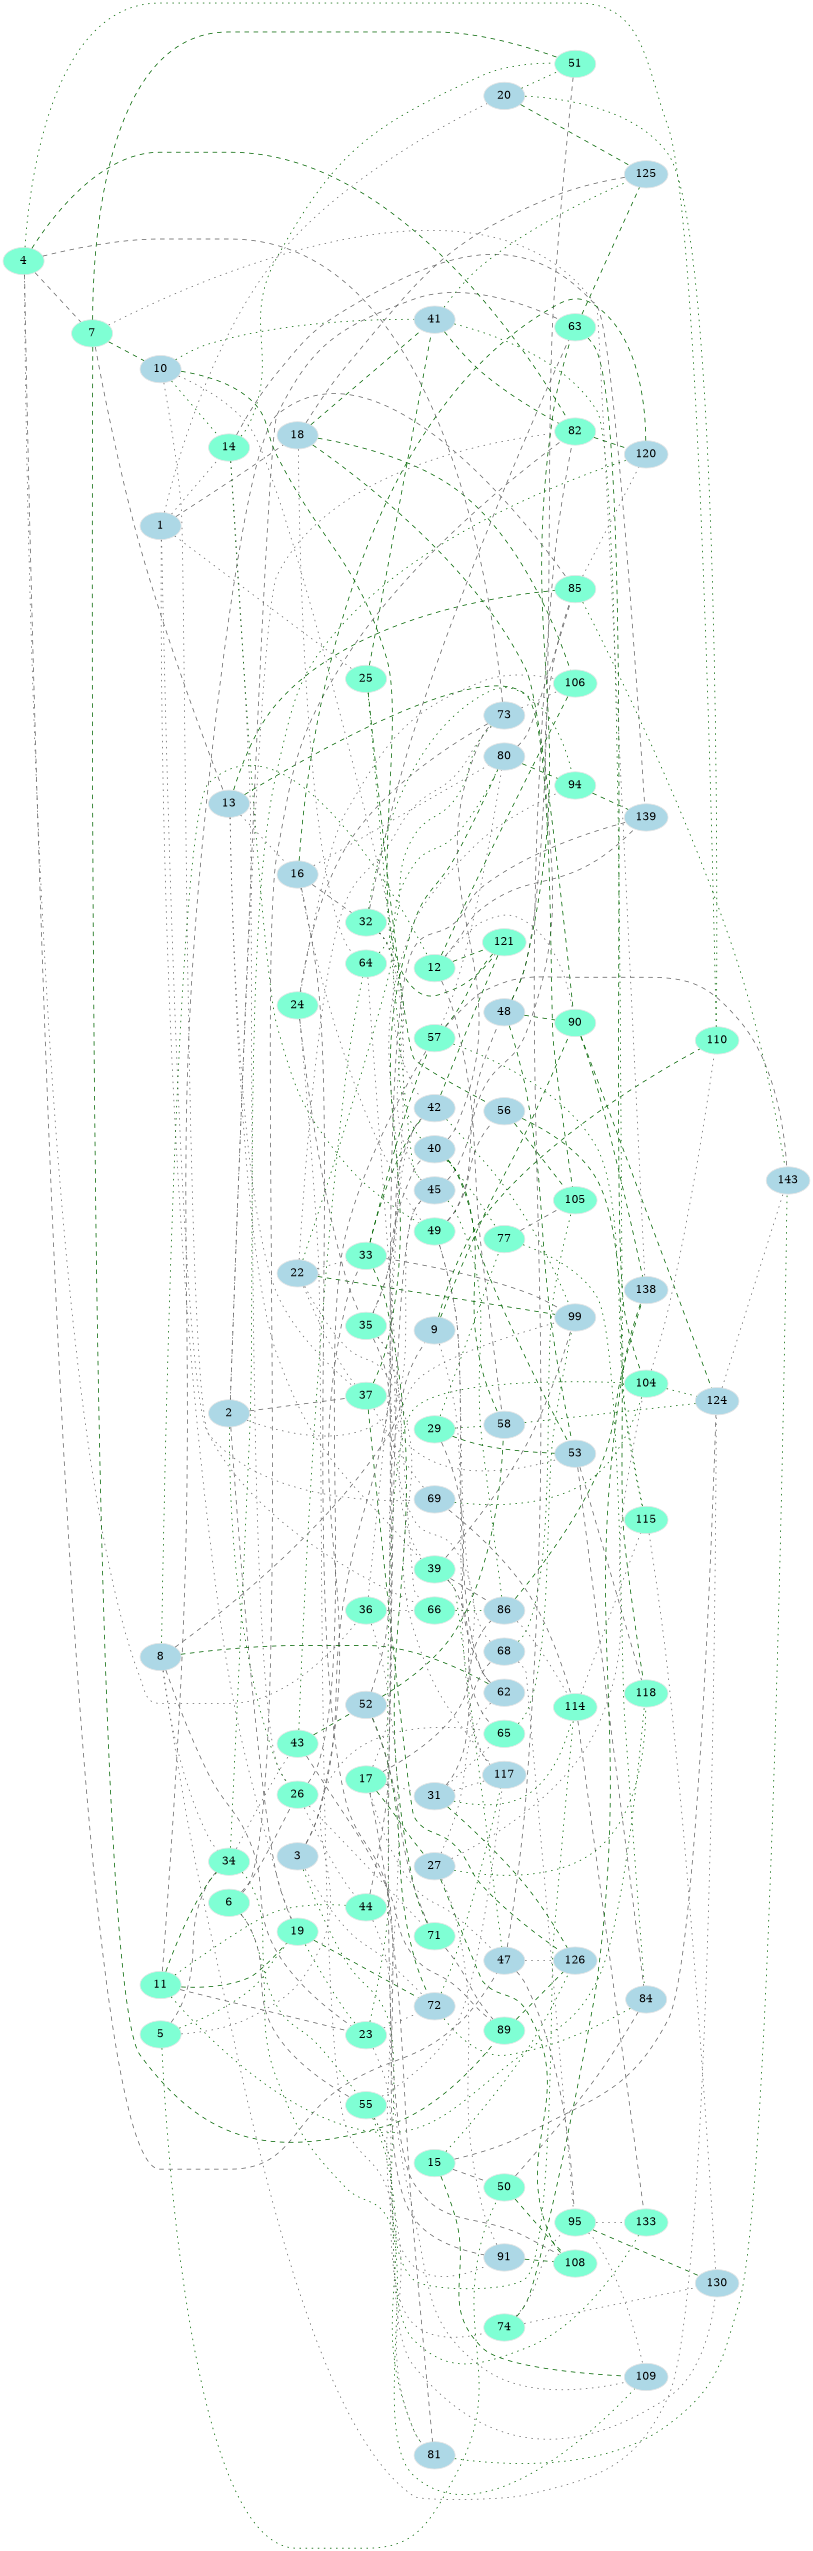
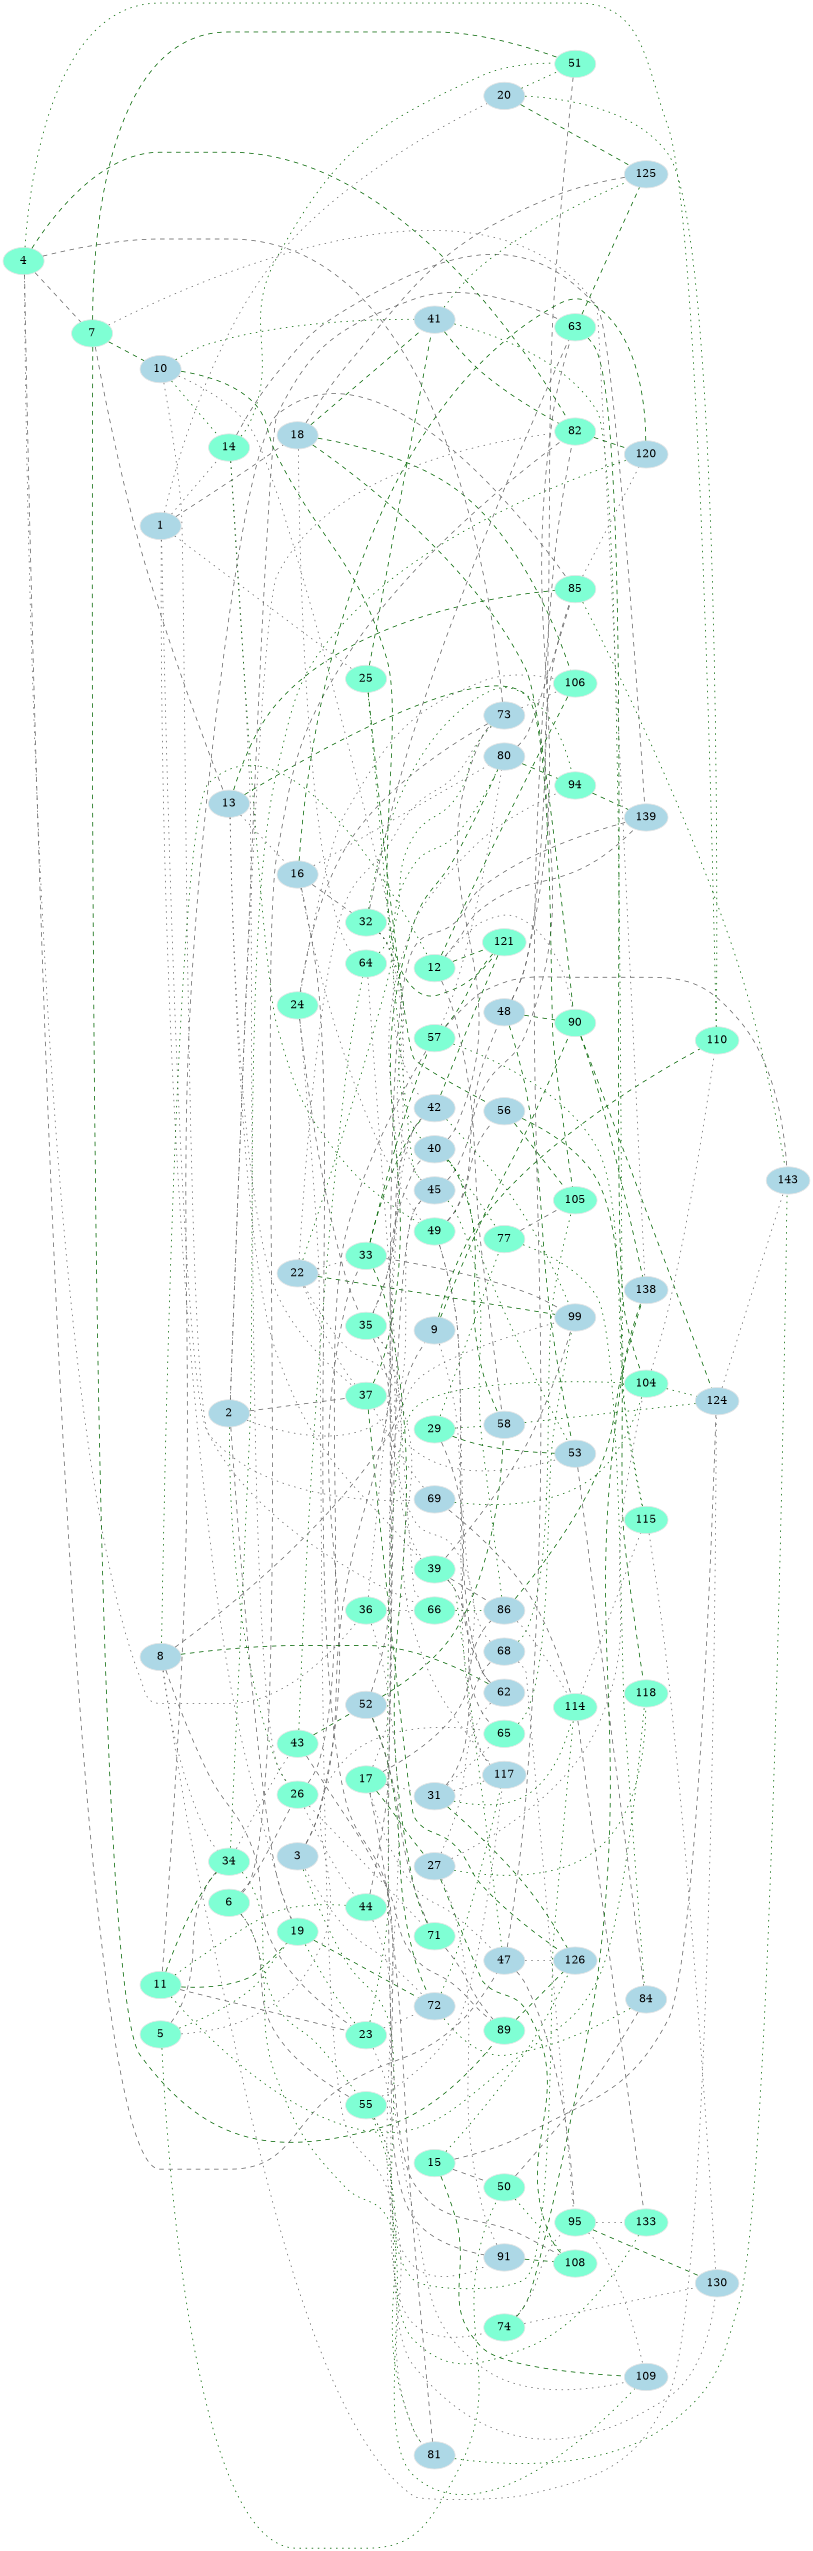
  graph {
    rankdir=LR
    node [color=gray90 fillcolor=aquamarine style=filled]
    edge [color=gray40 style=dotted]
    1 [fillcolor=lightblue super="+135"]
    14 [super="+142"]
    18 [fillcolor=lightblue super="+38"]
    19 [super="+21"]
    20 [fillcolor=lightblue]
    25
    69 [fillcolor=lightblue]
    26 [super="+67"]
    51
    139 [fillcolor=lightblue]
    49 [super="+93"]
    90 [super="+134"]
    41 [fillcolor=lightblue super="+119"]
    106
    64
    125 [fillcolor=lightblue]
    72 [fillcolor=lightblue super="+107"]
    23 [super="+30"]
    110
    45 [fillcolor=lightblue super="+83"]
    56 [fillcolor=lightblue]
    114 [super="+132"]
    104 [super="+127"]
    2 [fillcolor=lightblue super="+103"]
    37 [super="+116"]
    63 [super="+129"]
    82 [super="+112"]
    44
    57 [super="+59"]
    71
    126 [fillcolor=lightblue]
    80 [fillcolor=lightblue super="+146"]
    86 [fillcolor=lightblue super="+98"]
    48 [fillcolor=lightblue super="+113"]
    120 [fillcolor=lightblue]
    33 [super="+88"]
    42 [fillcolor=lightblue super="+111"]
    99 [fillcolor=lightblue super="+147"]
    3 [fillcolor=lightblue]
    40 [fillcolor=lightblue super="+78"]
    73 [fillcolor=lightblue super="+137"]
    58 [fillcolor=lightblue super="+136"]
    53 [fillcolor=lightblue super="+87"]
    77
    117 [fillcolor=lightblue super="+131"]
    84 [fillcolor=lightblue]
    115
    133
    4 [super="+102"]
    7 [super="+97"]
    36
    47 [fillcolor=lightblue super="+140"]
    10 [fillcolor=lightblue super="+100"]
    13 [fillcolor=lightblue super="+46"]
    89
    138 [fillcolor=lightblue]
    109 [fillcolor=lightblue]
    66
    95 [super="+128"]
    5
    34 [super="+79"]
    50
    65
    55 [super="+61"]
    43
    108
    6
    81 [fillcolor=lightblue]
    130 [fillcolor=lightblue]
    121
    85 [super="+123"]
    16 [fillcolor=lightblue super="+76"]
    39 [super="+122"]
    105
    8 [fillcolor=lightblue super="+144"]
    9 [fillcolor=lightblue]
    12 [super="+54"]
    62 [fillcolor=lightblue]
    124 [fillcolor=lightblue super="+145"]
    74
    143 [fillcolor=lightblue]
    11 [super="+96"]
    118
    91 [fillcolor=lightblue]
    32 [super="+141"]
    68 [fillcolor=lightblue]
    15
    94
    17 [super="+70"]
    27 [fillcolor=lightblue super="+28"]
    31 [fillcolor=lightblue super="+101"]
    22 [fillcolor=lightblue super="+92"]
    35 [super="+60"]
    24
    29
    52 [fillcolor=lightblue super="+75"]
    1 -- 14
    1 -- 18 [style=dashed]
    1 -- 19
    1 -- 20
    1 -- 25
    1 -- 69
    14 -- 26
    14 -- 51 [color=darkgreen]
    14 -- 139 [style=dashed]
    14 -- 49 [color=darkgreen]
    18 -- 90 [color=darkgreen style=dashed]
    18 -- 41 [color=darkgreen style=dashed]
    18 -- 106 [color=darkgreen style=dashed]
    18 -- 64
    18 -- 125 [style=dashed]
    19 -- 72 [color=darkgreen style=dashed]
    19 -- 23 [color=darkgreen]
    20 -- 51 [color=darkgreen]
    20 -- 125 [color=darkgreen style=dashed]
    20 -- 110 [color=darkgreen]
    25 -- 41 [color=darkgreen style=dashed]
    25 -- 45 [color=darkgreen]
    25 -- 56 [color=darkgreen style=dashed]
    69 -- 114 [style=dashed]
    69 -- 104 [color=darkgreen]
    26 -- 44
    26 -- 57 [style=dashed]
    26 -- 71
    49 -- 56 [style=dashed]
    49 -- 85 [style=dashed]
    49 -- 62 [style=dashed]
    49 -- 68
    90 -- 138 [color=darkgreen style=dashed]
    90 -- 124 [color=darkgreen style=dashed]
    41 -- 125 [color=darkgreen]
    41 -- 82 [color=darkgreen style=dashed]
    41 -- 115 [color=darkgreen]
    64 -- 73 [color=darkgreen]
    64 -- 66
    72 -- 117 [color=darkgreen]
    72 -- 84 [color=darkgreen]
    23 -- 72
    23 -- 104 [color=darkgreen]
    23 -- 74
    45 -- 86 [color=darkgreen]
    45 -- 48 [style=dashed]
    56 -- 105 [color=darkgreen style=dashed]
    56 -- 118 [color=darkgreen style=dashed]
    114 -- 115
    114 -- 133 [style=dashed]
    104 -- 110
    104 -- 124 [color=darkgreen]
    2 -- 19 [style=dashed]
    2 -- 26 [color=darkgreen]
    2 -- 45
    2 -- 37 [style=dashed]
    2 -- 63 [style=dashed]
    2 -- 82
    37 -- 69
    37 -- 126 [color=darkgreen style=dashed]
    37 -- 80 [color=darkgreen style=dashed]
    63 -- 125 [color=darkgreen style=dashed]
    63 -- 104 [color=darkgreen style=dashed]
    82 -- 120 [color=darkgreen style=dashed]
    44 -- 45 [style=dashed]
    44 -- 91
    57 -- 80
    57 -- 115 [color=darkgreen]
    57 -- 121 [color=darkgreen style=dashed]
    57 -- 143 [style=dashed]
    71 -- 89 [style=dashed]
    80 -- 85 [style=dashed]
    80 -- 94 [color=darkgreen style=dashed]
    86 -- 114
    86 -- 138 [color=darkgreen style=dashed]
    48 -- 51 [style=dashed]
    48 -- 90 [color=darkgreen style=dashed]
-   48 -- 63 [color=darkgreen style=dashed weight=2]
+   48 -- 63 [style=dashed weight=2]
    48 -- 53 [color=darkgreen style=dashed]
    33 -- 57 [color=darkgreen style=dashed]
    33 -- 71 [color=darkgreen style=dashed]
    33 -- 42 [color=darkgreen style=dashed]
    33 -- 99 [style=dashed]
    42 -- 99 [color=darkgreen]
    42 -- 121 [color=darkgreen style=dashed]
    3 -- 72
    3 -- 114 [color=darkgreen]
    3 -- 33 [style=dashed]
    3 -- 40 [style=dashed]
    40 -- 73 [style=dashed]
    40 -- 58 [color=darkgreen style=dashed]
-   40 -- 53 [color=darkgreen style=dashed]
+   40 -- 53 [color=darkgreen]
    40 -- 77 [color=darkgreen]
    73 -- 106
    58 -- 124 [color=darkgreen]
    53 -- 84 [style=dashed]
-   53 -- 118 [style=dashed]
    77 -- 84 [color=darkgreen]
    77 -- 105 [style=dashed]
    115 -- 130
    4 -- 110 [color=darkgreen]
    4 -- 82 [color=darkgreen style=dashed]
    4 -- 73 [style=dashed]
    4 -- 7 [style=dashed]
    4 -- 36
    4 -- 47 [style=dashed]
    7 -- 51 [color=darkgreen style=dashed]
    7 -- 10 [color=darkgreen style=dashed]
    7 -- 13 [style=dashed]
    7 -- 89 [color=darkgreen style=dashed]
    7 -- 138
    36 -- 42
    36 -- 109
    36 -- 66
    47 -- 82 [style=dashed]
    47 -- 126
    47 -- 95 [style=dashed]
    10 -- 14 [color=darkgreen]
    10 -- 41 [color=darkgreen]
    10 -- 42
    10 -- 66
    10 -- 121 [color=darkgreen style=dashed]
    13 -- 37
    13 -- 85 [color=darkgreen style=dashed]
    13 -- 16
    13 -- 39
    13 -- 105 [color=darkgreen style=dashed]
    89 -- 126 [color=darkgreen style=dashed]
    66 -- 86 [color=darkgreen]
    95 -- 133
    95 -- 109
    95 -- 130 [color=darkgreen style=dashed]
    5 -- 19 [color=darkgreen]
    5 -- 34 [style=dashed]
    5 -- 50 [color=darkgreen]
    5 -- 65
    34 -- 120 [color=darkgreen]
    34 -- 55 [color=darkgreen]
    34 -- 43
    50 -- 84 [style=dashed]
-   50 -- 108 [color=darkgreen style=dashed]
+   50 -- 108 [color=darkgreen]
    65 -- 99 [color=darkgreen]
    55 -- 117
    55 -- 133 [color=darkgreen]
    55 -- 81 [color=darkgreen]
    55 -- 130
    43 -- 64 [color=darkgreen]
    43 -- 89 [style=dashed]
    43 -- 52 [color=darkgreen style=dashed]
    6 -- 26 [style=dashed]
    6 -- 82 [style=dashed]
    6 -- 109 [color=darkgreen]
    6 -- 55 [style=dashed]
    81 -- 143 [color=darkgreen]
    85 -- 120
    85 -- 143 [color=darkgreen]
    16 -- 49
    16 -- 80
    16 -- 120 [color=darkgreen style=dashed]
    16 -- 91 [style=dashed]
    16 -- 32 [style=dashed]
    39 -- 86 [style=dashed]
    39 -- 99 [style=dashed]
    39 -- 47 [color=darkgreen]
    39 -- 65 [style=dashed]
    8 -- 23 [style=dashed]
    8 -- 34
    8 -- 9 [style=dashed]
    8 -- 12 [color=darkgreen]
    8 -- 62 [color=darkgreen style=dashed]
    8 -- 124
    9 -- 90 [color=darkgreen style=dashed]
    9 -- 110 [color=darkgreen style=dashed]
    9 -- 117
    12 -- 139 [style=dashed]
    12 -- 90
    12 -- 106 [color=darkgreen style=dashed]
    12 -- 58 [style=dashed]
    12 -- 121 [color=darkgreen style=dashed]
    124 -- 143
    74 -- 138 [color=darkgreen style=dashed]
    74 -- 95
    74 -- 130
    11 -- 19 [color=darkgreen style=dashed]
    11 -- 23 [style=dashed]
    11 -- 44 [color=darkgreen]
    11 -- 34 [color=darkgreen style=dashed]
    11 -- 85 [style=dashed]
    11 -- 118 [color=darkgreen]
    91 -- 108 [color=darkgreen style=dashed]
    32 -- 45
    32 -- 63 [style=dashed]
    32 -- 40 [color=darkgreen]
    32 -- 117
    32 -- 94 [color=darkgreen]
    68 -- 95
    68 -- 105 [color=darkgreen]
    15 -- 126 [color=darkgreen]
    15 -- 109 [color=darkgreen style=dashed]
    15 -- 50 [style=dashed]
    15 -- 124 [style=dashed]
    94 -- 139 [color=darkgreen style=dashed]
    17 -- 86 [style=dashed]
    17 -- 99
    17 -- 47
    17 -- 81 [style=dashed]
    17 -- 27 [color=darkgreen style=dashed]
    17 -- 31
    27 -- 104
    27 -- 108 [color=darkgreen style=dashed]
    27 -- 62
    27 -- 118 [color=darkgreen]
    27 -- 91
    31 -- 114 [color=darkgreen]
    31 -- 126 [color=darkgreen style=dashed]
    31 -- 117
    31 -- 65
    31 -- 68 [style=dashed]
    22 -- 37
    22 -- 80 [color=darkgreen]
    22 -- 33
    22 -- 99 [color=darkgreen style=dashed]
    22 -- 73
    22 -- 117
    35 -- 42 [style=dashed]
    35 -- 53
    35 -- 108 [style=dashed]
    35 -- 39
    35 -- 94
    24 -- 106
    24 -- 73 [style=dashed]
    24 -- 81
    24 -- 35 [style=dashed]
    29 -- 58 [color=darkgreen]
    29 -- 53 [color=darkgreen style=dashed]
    29 -- 77 [color=darkgreen]
    29 -- 62 [style=dashed]
    52 -- 139 [style=dashed]
    52 -- 72 [color=darkgreen style=dashed]
    52 -- 71 [style=dashed]
    52 -- 58 [color=darkgreen style=dashed weight=2]
  }
